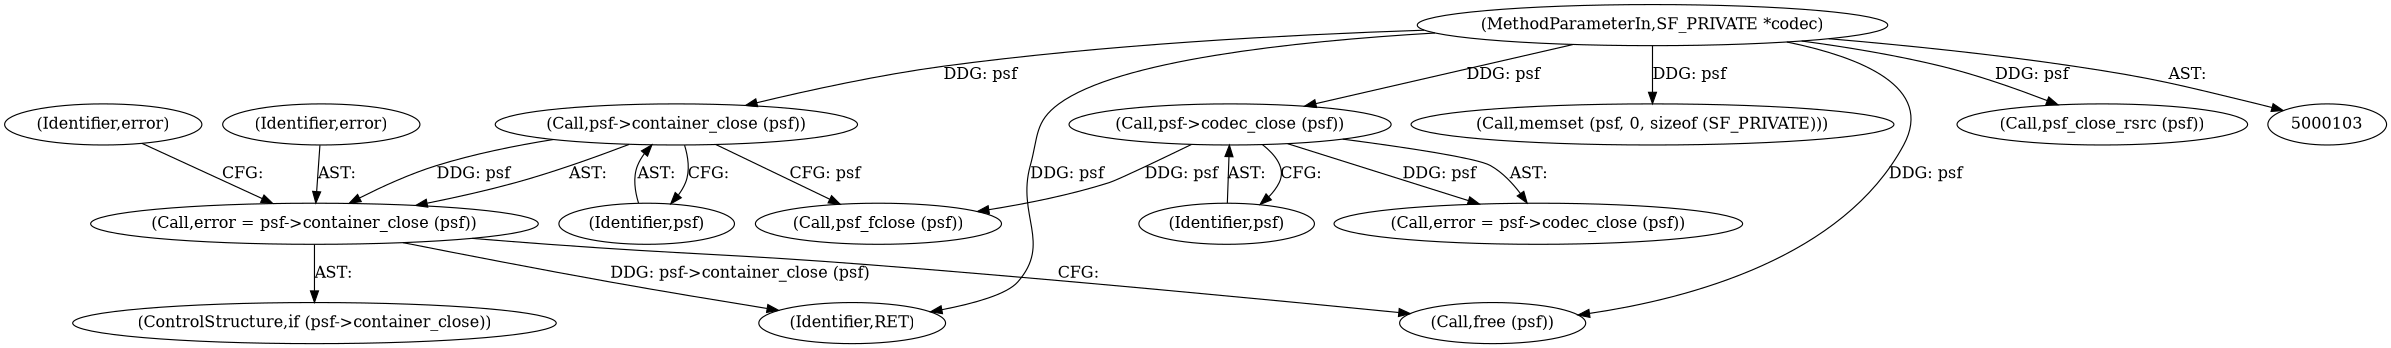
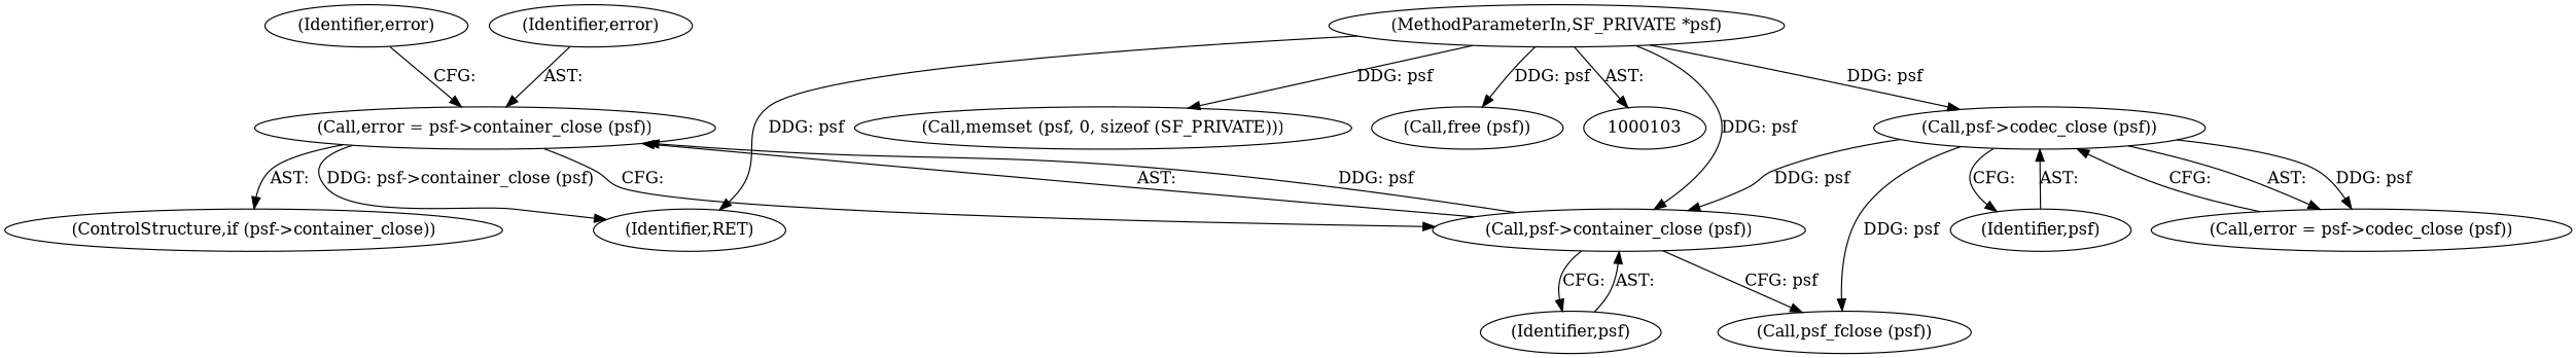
  digraph {
    n1 [label="(Call,error = psf->container_close (psf))"]
    n2 [label="(Call,psf->container_close (psf))"]
    n3 [label="(Identifier,RET)"]
    n4 [label="(ControlStructure,if (psf->container_close))"]
    n5 [label="(Call,psf_fclose (psf))"]
    n6 [label="(Identifier,psf)"]
    n7 [label="(Call,psf->codec_close (psf))"]
    n8 [label="(Identifier,psf)"]
    n9 [label="(Call,error = psf->codec_close (psf))"]
-   n10 [label="(MethodParameterIn,SF_PRIVATE *codec)"]
+   n10 [label="(MethodParameterIn,SF_PRIVATE *psf)"]
    n11 [label="(Call,memset (psf, 0, sizeof (SF_PRIVATE)))"]
    n12 [label="(Call,free (psf))"]
-   n13 [label="(Call,psf_close_rsrc (psf))"]
-   1000103 [label=5000103]
+   1000103
    n15 [label="(Identifier,error)"]
    n16 [label="(Identifier,error)"]
-   n1 -> n12 [label="CFG: "]
+   n1 -> n2 [label="CFG: "]
    n1 -> n3 [label="DDG: psf->container_close (psf)"]
    n1 -> n4 [label="AST: "]
    n2 -> n1 [label="AST: "]
    n2 -> n1 [label="DDG: psf"]
    n2 -> n5 [label="CFG: psf"]
    n2 -> n6 [label="CFG: "]
    n6 -> n2 [label="AST: "]
+   n7 -> n2 [label="DDG: psf"]
    n7 -> n5 [label="DDG: psf"]
    n7 -> n8 [label="CFG: "]
    n7 -> n9 [label="AST: "]
    n7 -> n9 [label="DDG: psf"]
    n8 -> n7 [label="AST: "]
+   n9 -> n7 [label="CFG: "]
    n10 -> n2 [label="DDG: psf"]
    n10 -> n3 [label="DDG: psf"]
    n10 -> n7 [label="DDG: psf"]
    n10 -> n11 [label="DDG: psf"]
    n10 -> n12 [label="DDG: psf"]
-   n10 -> n13 [label="DDG: psf"]
    n10 -> 1000103 [label="AST: "]
    n15 -> n1 [label="CFG: "]
    n16 -> n1 [label="AST: "]
  }
